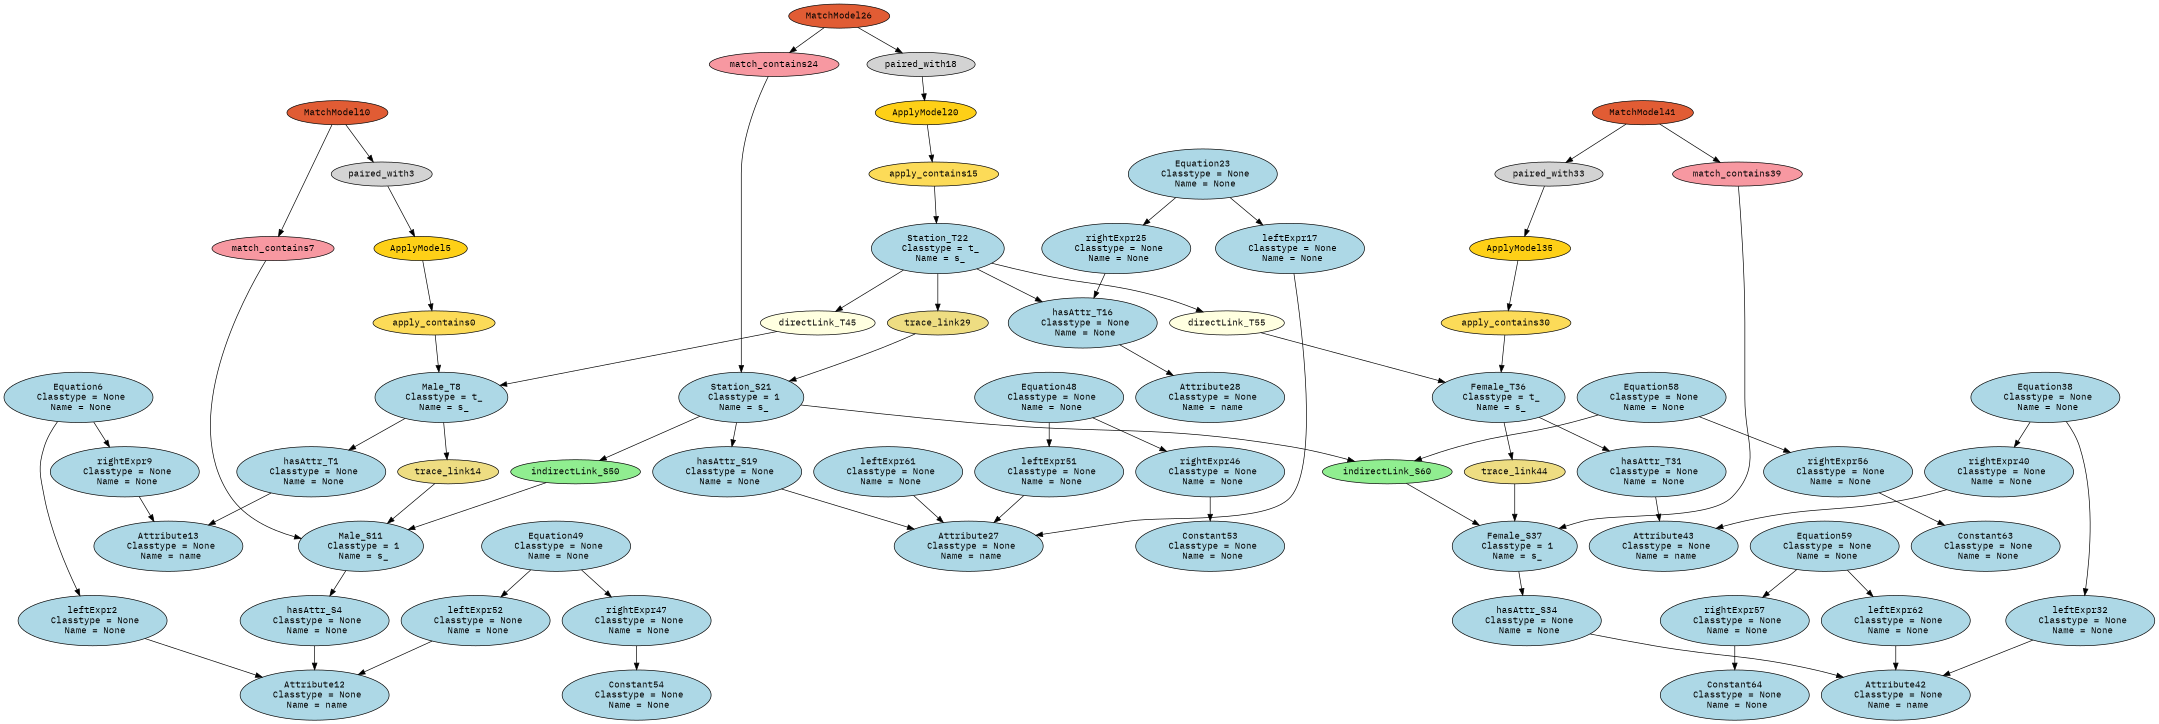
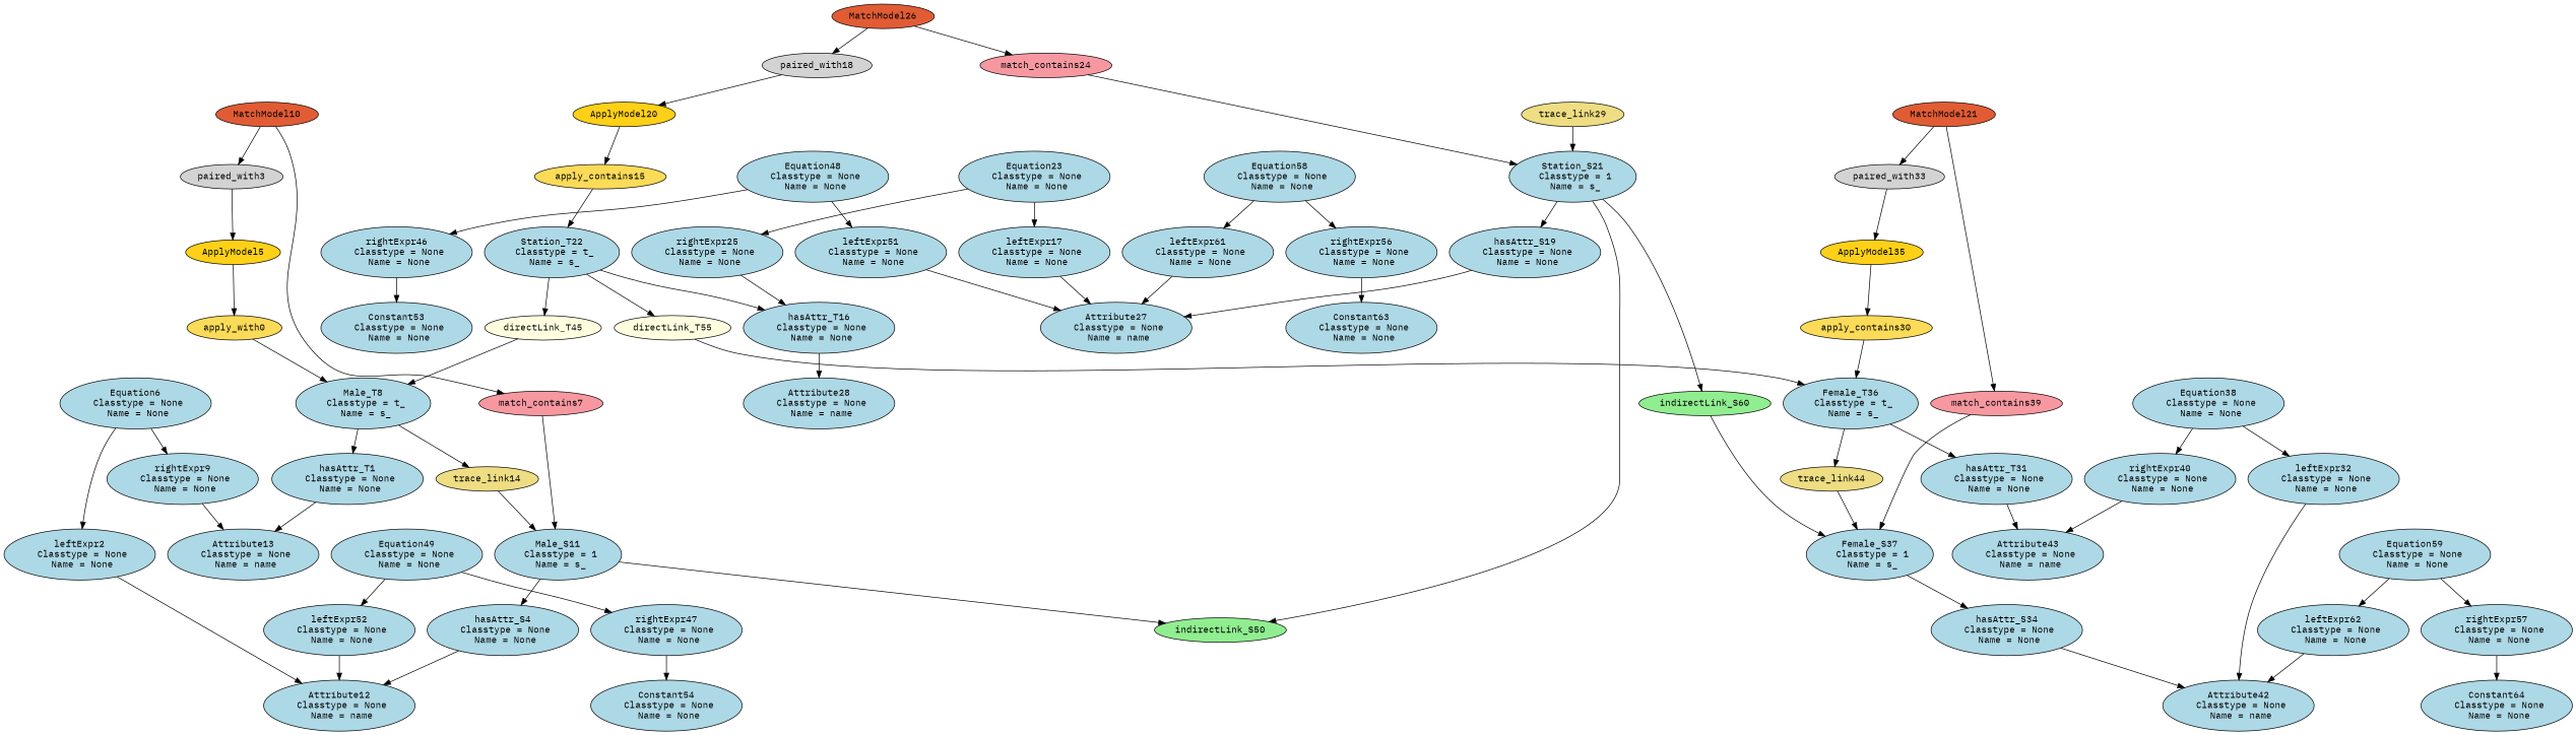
  digraph {
    fontname="IBM Plex Mono"
    node [fillcolor=lightblue fontname="IBM Plex Mono" style=filled]
    edge [fontname="IBM Plex Mono"]
-   apply_contains0 [fillcolor="#FCDB58"]
+   apply_contains0 [fillcolor="#FCDB58" label=apply_with0]
    "Male_T8\n Classtype = t_\n Name = s_"
    "hasAttr_T1\n Classtype = None\n Name = None"
    trace_link14 [fillcolor=lightgoldenrod]
    "Attribute13\n Classtype = None\n Name = name"
    "leftExpr2\n Classtype = None\n Name = None"
    "Attribute12\n Classtype = None\n Name = name"
    paired_with3 [fillcolor=lightgray]
    ApplyModel5 [fillcolor="#FED017"]
    "hasAttr_S4\n Classtype = None\n Name = None"
    "Equation6\n Classtype = None\n Name = None"
    "rightExpr9\n Classtype = None\n Name = None"
    match_contains7 [fillcolor="#F798A1"]
    "Male_S11\n Classtype = 1\n Name = s_"
    MatchModel10 [fillcolor="#E15C34"]
    apply_contains15 [fillcolor="#FCDB58"]
    "Station_T22\n Classtype = t_\n Name = s_"
    "hasAttr_T16\n Classtype = None\n Name = None"
    trace_link29 [fillcolor=lightgoldenrod]
    "directLink_T45\n" [fillcolor=lightyellow]
    "directLink_T55\n" [fillcolor=lightyellow]
    "Attribute28\n Classtype = None\n Name = name"
    "leftExpr17\n Classtype = None\n Name = None"
    "Attribute27\n Classtype = None\n Name = name"
    paired_with18 [fillcolor=lightgray]
    ApplyModel20 [fillcolor="#FED017"]
    "hasAttr_S19\n Classtype = None\n Name = None"
    "Station_S21\n Classtype = 1\n Name = s_"
    indirectLink_S50 [fillcolor=lightgreen]
    indirectLink_S60 [fillcolor=lightgreen]
    "Female_S37\n Classtype = 1\n Name = s_"
    "Female_T36\n Classtype = t_\n Name = s_"
    "Equation23\n Classtype = None\n Name = None"
    "rightExpr25\n Classtype = None\n Name = None"
    match_contains24 [fillcolor="#F798A1"]
    MatchModel26 [fillcolor="#E15C34"]
    apply_contains30 [fillcolor="#FCDB58"]
    "hasAttr_T31\n Classtype = None\n Name = None"
    trace_link44 [fillcolor=lightgoldenrod]
    "Attribute43\n Classtype = None\n Name = name"
    "leftExpr32\n Classtype = None\n Name = None"
    "Attribute42\n Classtype = None\n Name = name"
    paired_with33 [fillcolor=lightgray]
    ApplyModel35 [fillcolor="#FED017"]
    "hasAttr_S34\n Classtype = None\n Name = None"
    "Equation38\n Classtype = None\n Name = None"
    "rightExpr40\n Classtype = None\n Name = None"
    match_contains39 [fillcolor="#F798A1"]
-   MatchModel41 [fillcolor="#E15C34"]
+   MatchModel41 [fillcolor="#E15C34" label=MatchModel21]
    "rightExpr46\n Classtype = None\n Name = None"
    "Constant53\n Classtype = None\n Name = None"
    "rightExpr47\n Classtype = None\n Name = None"
    "Constant54\n Classtype = None\n Name = None"
    "Equation48\n Classtype = None\n Name = None"
    "leftExpr51\n Classtype = None\n Name = None"
    "Equation49\n Classtype = None\n Name = None"
    "leftExpr52\n Classtype = None\n Name = None"
    "rightExpr56\n Classtype = None\n Name = None"
    "Constant63\n Classtype = None\n Name = None"
    "rightExpr57\n Classtype = None\n Name = None"
    "Constant64\n Classtype = None\n Name = None"
    "Equation58\n Classtype = None\n Name = None"
    "leftExpr61\n Classtype = None\n Name = None"
    "Equation59\n Classtype = None\n Name = None"
    "leftExpr62\n Classtype = None\n Name = None"
    apply_contains0 -> "Male_T8\n Classtype = t_\n Name = s_"
    "Male_T8\n Classtype = t_\n Name = s_" -> "hasAttr_T1\n Classtype = None\n Name = None"
    "Male_T8\n Classtype = t_\n Name = s_" -> trace_link14
    "hasAttr_T1\n Classtype = None\n Name = None" -> "Attribute13\n Classtype = None\n Name = name"
    trace_link14 -> "Male_S11\n Classtype = 1\n Name = s_"
    "leftExpr2\n Classtype = None\n Name = None" -> "Attribute12\n Classtype = None\n Name = name"
    paired_with3 -> ApplyModel5
    ApplyModel5 -> apply_contains0
    "hasAttr_S4\n Classtype = None\n Name = None" -> "Attribute12\n Classtype = None\n Name = name"
    "Equation6\n Classtype = None\n Name = None" -> "leftExpr2\n Classtype = None\n Name = None"
    "Equation6\n Classtype = None\n Name = None" -> "rightExpr9\n Classtype = None\n Name = None"
    "rightExpr9\n Classtype = None\n Name = None" -> "Attribute13\n Classtype = None\n Name = name"
    match_contains7 -> "Male_S11\n Classtype = 1\n Name = s_"
    "Male_S11\n Classtype = 1\n Name = s_" -> "hasAttr_S4\n Classtype = None\n Name = None"
    MatchModel10 -> paired_with3
    MatchModel10 -> match_contains7
    apply_contains15 -> "Station_T22\n Classtype = t_\n Name = s_"
    "Station_T22\n Classtype = t_\n Name = s_" -> "hasAttr_T16\n Classtype = None\n Name = None"
-   "Station_T22\n Classtype = t_\n Name = s_" -> trace_link29
    "Station_T22\n Classtype = t_\n Name = s_" -> "directLink_T45\n"
    "Station_T22\n Classtype = t_\n Name = s_" -> "directLink_T55\n"
    "hasAttr_T16\n Classtype = None\n Name = None" -> "Attribute28\n Classtype = None\n Name = name"
    trace_link29 -> "Station_S21\n Classtype = 1\n Name = s_"
    "directLink_T45\n" -> "Male_T8\n Classtype = t_\n Name = s_"
    "directLink_T55\n" -> "Female_T36\n Classtype = t_\n Name = s_"
    "leftExpr17\n Classtype = None\n Name = None" -> "Attribute27\n Classtype = None\n Name = name"
    paired_with18 -> ApplyModel20
    ApplyModel20 -> apply_contains15
    "hasAttr_S19\n Classtype = None\n Name = None" -> "Attribute27\n Classtype = None\n Name = name"
    "Station_S21\n Classtype = 1\n Name = s_" -> "hasAttr_S19\n Classtype = None\n Name = None"
    "Station_S21\n Classtype = 1\n Name = s_" -> indirectLink_S50
    "Station_S21\n Classtype = 1\n Name = s_" -> indirectLink_S60
-   indirectLink_S50 -> "Male_S11\n Classtype = 1\n Name = s_"
+   "Male_S11\n Classtype = 1\n Name = s_" -> indirectLink_S50
    indirectLink_S60 -> "Female_S37\n Classtype = 1\n Name = s_"
    "Female_S37\n Classtype = 1\n Name = s_" -> "hasAttr_S34\n Classtype = None\n Name = None"
    "Female_T36\n Classtype = t_\n Name = s_" -> "hasAttr_T31\n Classtype = None\n Name = None"
    "Female_T36\n Classtype = t_\n Name = s_" -> trace_link44
    "Equation23\n Classtype = None\n Name = None" -> "leftExpr17\n Classtype = None\n Name = None"
    "Equation23\n Classtype = None\n Name = None" -> "rightExpr25\n Classtype = None\n Name = None"
    "rightExpr25\n Classtype = None\n Name = None" -> "hasAttr_T16\n Classtype = None\n Name = None"
    match_contains24 -> "Station_S21\n Classtype = 1\n Name = s_"
    MatchModel26 -> paired_with18
    MatchModel26 -> match_contains24
    apply_contains30 -> "Female_T36\n Classtype = t_\n Name = s_"
    "hasAttr_T31\n Classtype = None\n Name = None" -> "Attribute43\n Classtype = None\n Name = name"
    trace_link44 -> "Female_S37\n Classtype = 1\n Name = s_"
    "leftExpr32\n Classtype = None\n Name = None" -> "Attribute42\n Classtype = None\n Name = name"
    paired_with33 -> ApplyModel35
    ApplyModel35 -> apply_contains30
    "hasAttr_S34\n Classtype = None\n Name = None" -> "Attribute42\n Classtype = None\n Name = name"
    "Equation38\n Classtype = None\n Name = None" -> "leftExpr32\n Classtype = None\n Name = None"
    "Equation38\n Classtype = None\n Name = None" -> "rightExpr40\n Classtype = None\n Name = None"
    "rightExpr40\n Classtype = None\n Name = None" -> "Attribute43\n Classtype = None\n Name = name"
    match_contains39 -> "Female_S37\n Classtype = 1\n Name = s_"
    MatchModel41 -> paired_with33
    MatchModel41 -> match_contains39
    "rightExpr46\n Classtype = None\n Name = None" -> "Constant53\n Classtype = None\n Name = None"
    "rightExpr47\n Classtype = None\n Name = None" -> "Constant54\n Classtype = None\n Name = None"
    "Equation48\n Classtype = None\n Name = None" -> "rightExpr46\n Classtype = None\n Name = None"
    "Equation48\n Classtype = None\n Name = None" -> "leftExpr51\n Classtype = None\n Name = None"
    "leftExpr51\n Classtype = None\n Name = None" -> "Attribute27\n Classtype = None\n Name = name"
    "Equation49\n Classtype = None\n Name = None" -> "rightExpr47\n Classtype = None\n Name = None"
    "Equation49\n Classtype = None\n Name = None" -> "leftExpr52\n Classtype = None\n Name = None"
    "leftExpr52\n Classtype = None\n Name = None" -> "Attribute12\n Classtype = None\n Name = name"
    "rightExpr56\n Classtype = None\n Name = None" -> "Constant63\n Classtype = None\n Name = None"
    "rightExpr57\n Classtype = None\n Name = None" -> "Constant64\n Classtype = None\n Name = None"
    "Equation58\n Classtype = None\n Name = None" -> "rightExpr56\n Classtype = None\n Name = None"
-   "Equation58\n Classtype = None\n Name = None" -> indirectLink_S60
+   "Equation58\n Classtype = None\n Name = None" -> "leftExpr61\n Classtype = None\n Name = None"
    "leftExpr61\n Classtype = None\n Name = None" -> "Attribute27\n Classtype = None\n Name = name"
    "Equation59\n Classtype = None\n Name = None" -> "rightExpr57\n Classtype = None\n Name = None"
    "Equation59\n Classtype = None\n Name = None" -> "leftExpr62\n Classtype = None\n Name = None"
    "leftExpr62\n Classtype = None\n Name = None" -> "Attribute42\n Classtype = None\n Name = name"
  }
